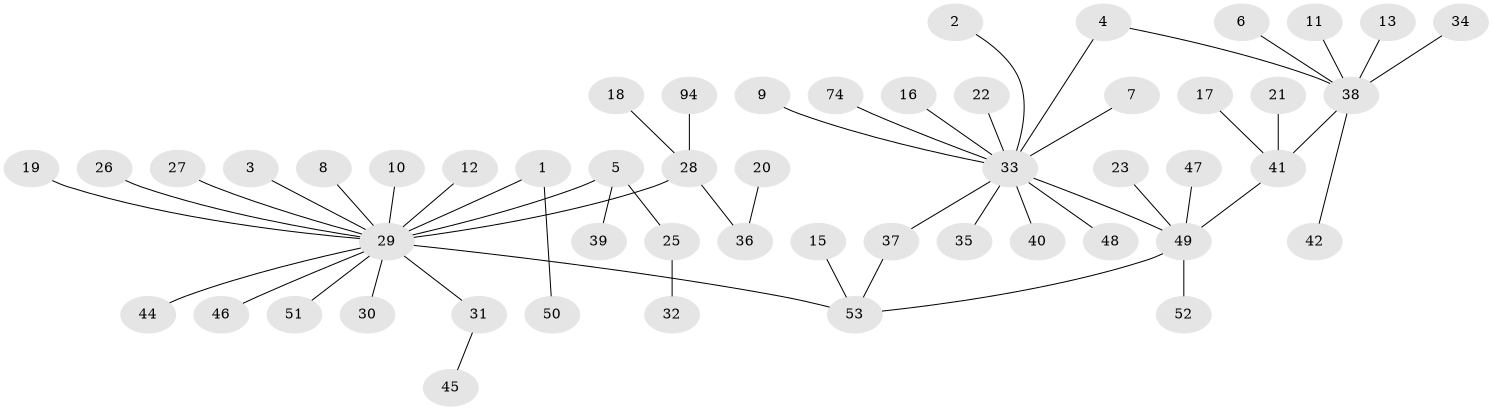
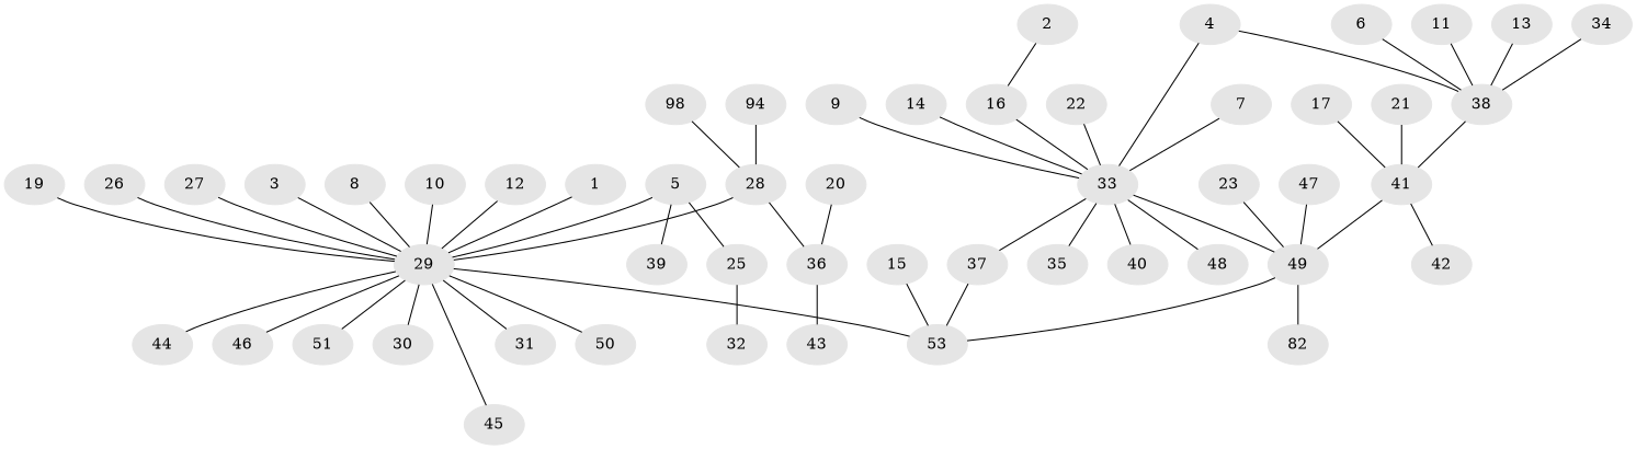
  graph {
    node [color=gray90 style=filled]
    edge [weight=1.0]
    1
    29
    53
    30
    31
    44
    45
    46
    50
    51
    2
    33
    49
    35
    37
    40
    48
    3
    4
    38
    41
    5
    25
    39
    32
    6
    7
    8
    9
    10
    11
    12
    13
-   14 [label=74]
+   14
    15
    16
    17
    42
-   18
+   18 [label=98]
    28
    36
    19
    20
+   43
    21
    22
    23
-   52
+   52 [label=82]
    n49 [label=94]
    26
    27
    34
    47
    1 -- 29
    29 -- 53
    29 -- 30
    29 -- 31
    29 -- 44
-   31 -- 45
+   29 -- 45
    29 -- 46
-   1 -- 50
+   29 -- 50
    29 -- 51
-   2 -- 33
+   2 -- 16
    33 -- 49
    33 -- 35
    33 -- 37
    33 -- 40
    33 -- 48
    49 -- 53
    49 -- 52
    37 -- 53
    3 -- 29
    4 -- 33
    4 -- 38
    38 -- 41
    41 -- 49
-   38 -- 42
+   41 -- 42
    5 -- 29
    5 -- 25
    5 -- 39
    25 -- 32
    6 -- 38
    7 -- 33
    8 -- 29
    9 -- 33
    10 -- 29
    11 -- 38
    12 -- 29
    13 -- 38
    14 -- 33
    15 -- 53
    16 -- 33
    17 -- 41
    18 -- 28
    28 -- 29
    28 -- 36
+   36 -- 43
    19 -- 29
    20 -- 36
    21 -- 41
    22 -- 33
    23 -- 49
    n49 -- 28
    26 -- 29
    27 -- 29
    34 -- 38
    47 -- 49
  }
